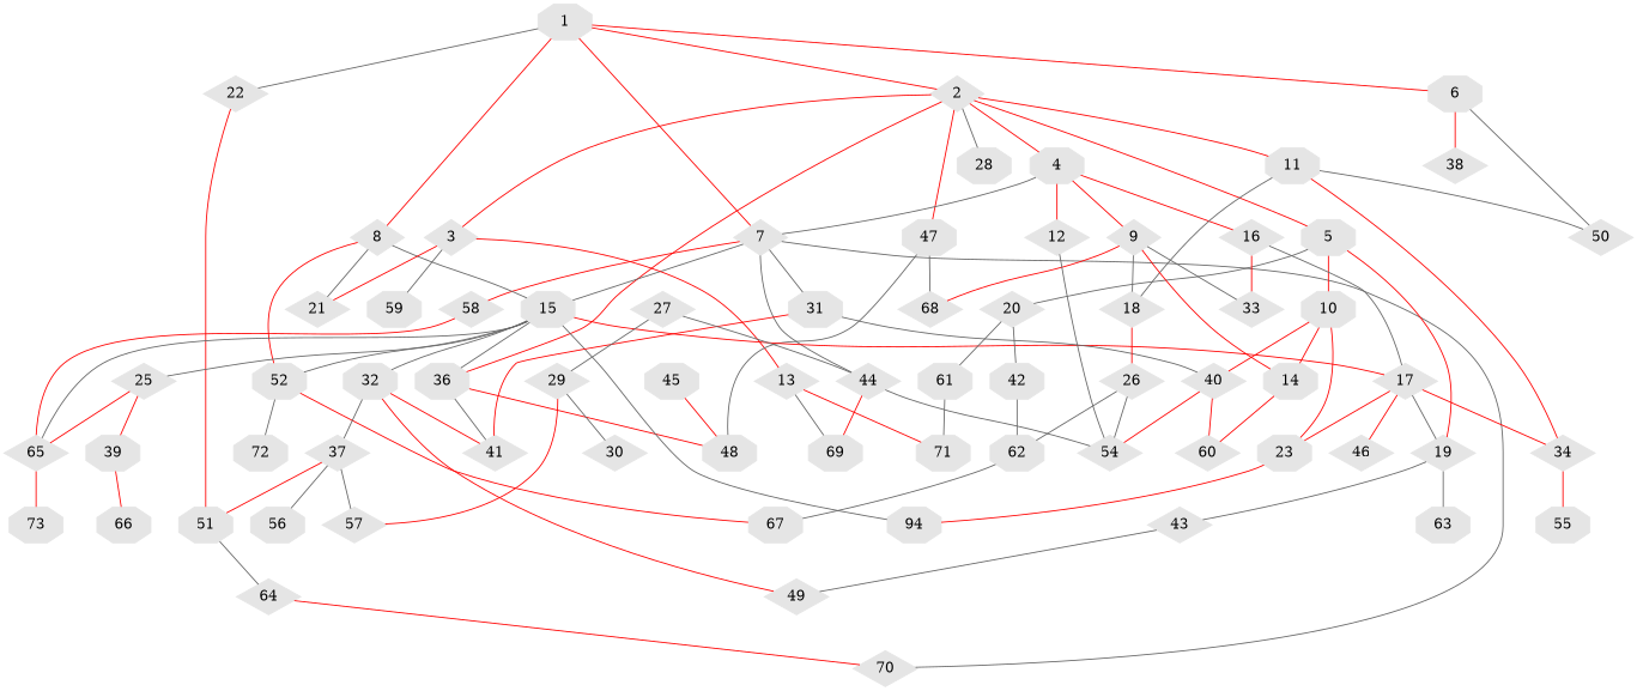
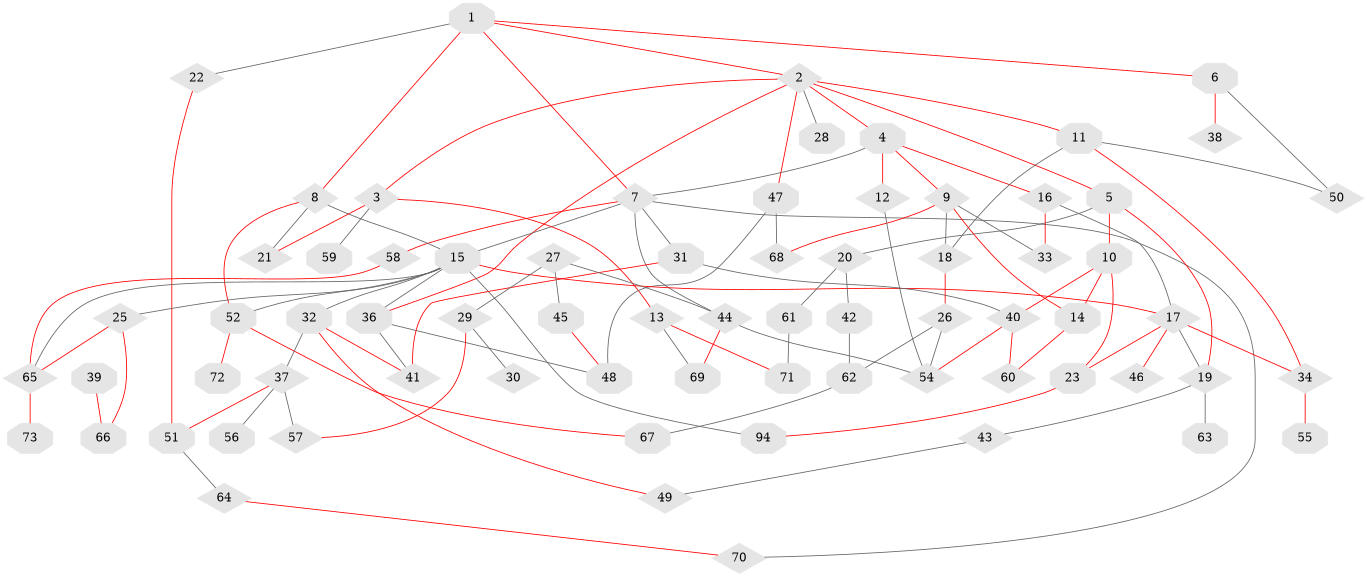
  graph {
    node [color=gray90 shape=diamond style=filled]
    edge [color=red]
    1 [shape=octagon]
    2
    6 [shape=octagon]
    7
    8
    22
    3
    4 [shape=octagon]
    5 [shape=octagon]
    11 [shape=octagon]
    28 [shape=octagon]
    36 [shape=octagon]
    47 [shape=octagon]
    38
    50
    15 [shape=octagon]
    31 [shape=octagon]
    44
    58
    70
    21
    52 [shape=octagon]
    51 [shape=octagon]
    13
    59 [shape=octagon]
    9
    12
    16
    10 [shape=octagon]
    19
    20
    18
    34
    27
    29
    45 [shape=octagon]
    41
    48 [shape=octagon]
    68
    69 [shape=octagon]
    71 [shape=octagon]
    14 [shape=octagon]
    33
    54
    17
    23 [shape=octagon]
    40
    43
    63 [shape=octagon]
    42 [shape=octagon]
    61 [shape=octagon]
    n52 [label=94 shape=octagon]
    25
    32 [shape=octagon]
    65
    67 [shape=octagon]
    72 [shape=octagon]
    60
    26
    55 [shape=octagon]
    46
    39 [shape=octagon]
    37
    49
    73 [shape=octagon]
    62 [shape=octagon]
    64
    66 [shape=octagon]
    30
    57
    56 [shape=octagon]
    1 -- 2
    1 -- 6
    1 -- 7
    1 -- 8
    1 -- 22 [color=gray40]
    2 -- 3
    2 -- 4
    2 -- 5
    2 -- 11
    2 -- 28 [color=gray40]
    2 -- 36
    2 -- 47
    6 -- 38
    6 -- 50 [color=gray40]
    7 -- 15 [color=gray40]
    7 -- 31 [color=gray40]
    7 -- 44 [color=gray40]
    7 -- 58
    7 -- 70 [color=gray40]
    8 -- 15 [color=gray40]
    8 -- 21 [color=gray40]
    8 -- 52
    22 -- 51
    3 -- 21
    3 -- 13
    3 -- 59 [color=gray40]
    4 -- 7 [color=gray40]
    4 -- 9
    4 -- 12
    4 -- 16
    5 -- 10
    5 -- 19
    5 -- 20 [color=gray40]
    11 -- 50 [color=gray40]
    11 -- 18 [color=gray40]
    11 -- 34
    36 -- 41 [color=gray40]
-   36 -- 48
+   36 -- 48 [color=gray40]
    47 -- 48 [color=gray40]
    47 -- 68 [color=gray40]
    15 -- 36 [color=gray40]
    15 -- 52 [color=gray40]
    15 -- 17
    15 -- n52 [color=gray40]
    15 -- 25 [color=gray40]
    15 -- 32 [color=gray40]
    15 -- 65 [color=gray40]
    31 -- 41
    31 -- 40 [color=gray40]
    44 -- 69
    44 -- 54 [color=gray40]
    58 -- 65
    52 -- 67
-   52 -- 72 [color=gray40]
+   52 -- 72
    51 -- 64 [color=gray40]
    13 -- 69 [color=gray40]
    13 -- 71
    9 -- 18 [color=gray40]
    9 -- 68
    9 -- 14
    9 -- 33 [color=gray40]
    12 -- 54 [color=gray40]
    16 -- 33
    16 -- 17 [color=gray40]
    10 -- 14
    10 -- 23
    10 -- 40
    19 -- 43 [color=gray40]
    19 -- 63 [color=gray40]
    20 -- 42 [color=gray40]
    20 -- 61 [color=gray40]
    18 -- 26
    34 -- 55
    27 -- 44 [color=gray40]
    27 -- 29 [color=gray40]
+   27 -- 45 [color=gray40]
    29 -- 30 [color=gray40]
    29 -- 57
    45 -- 48
    14 -- 60
    17 -- 19 [color=gray40]
    17 -- 34
    17 -- 23
    17 -- 46
    23 -- n52
    40 -- 54
    40 -- 60
    43 -- 49 [color=gray40]
    42 -- 62 [color=gray40]
    61 -- 71 [color=gray40]
    25 -- 65
-   25 -- 39
+   25 -- 66
    32 -- 41
    32 -- 37 [color=gray40]
    32 -- 49
    65 -- 73
    26 -- 54 [color=gray40]
    26 -- 62 [color=gray40]
    39 -- 66
    37 -- 51
    37 -- 57 [color=gray40]
    37 -- 56 [color=gray40]
    62 -- 67 [color=gray40]
    64 -- 70
  }
